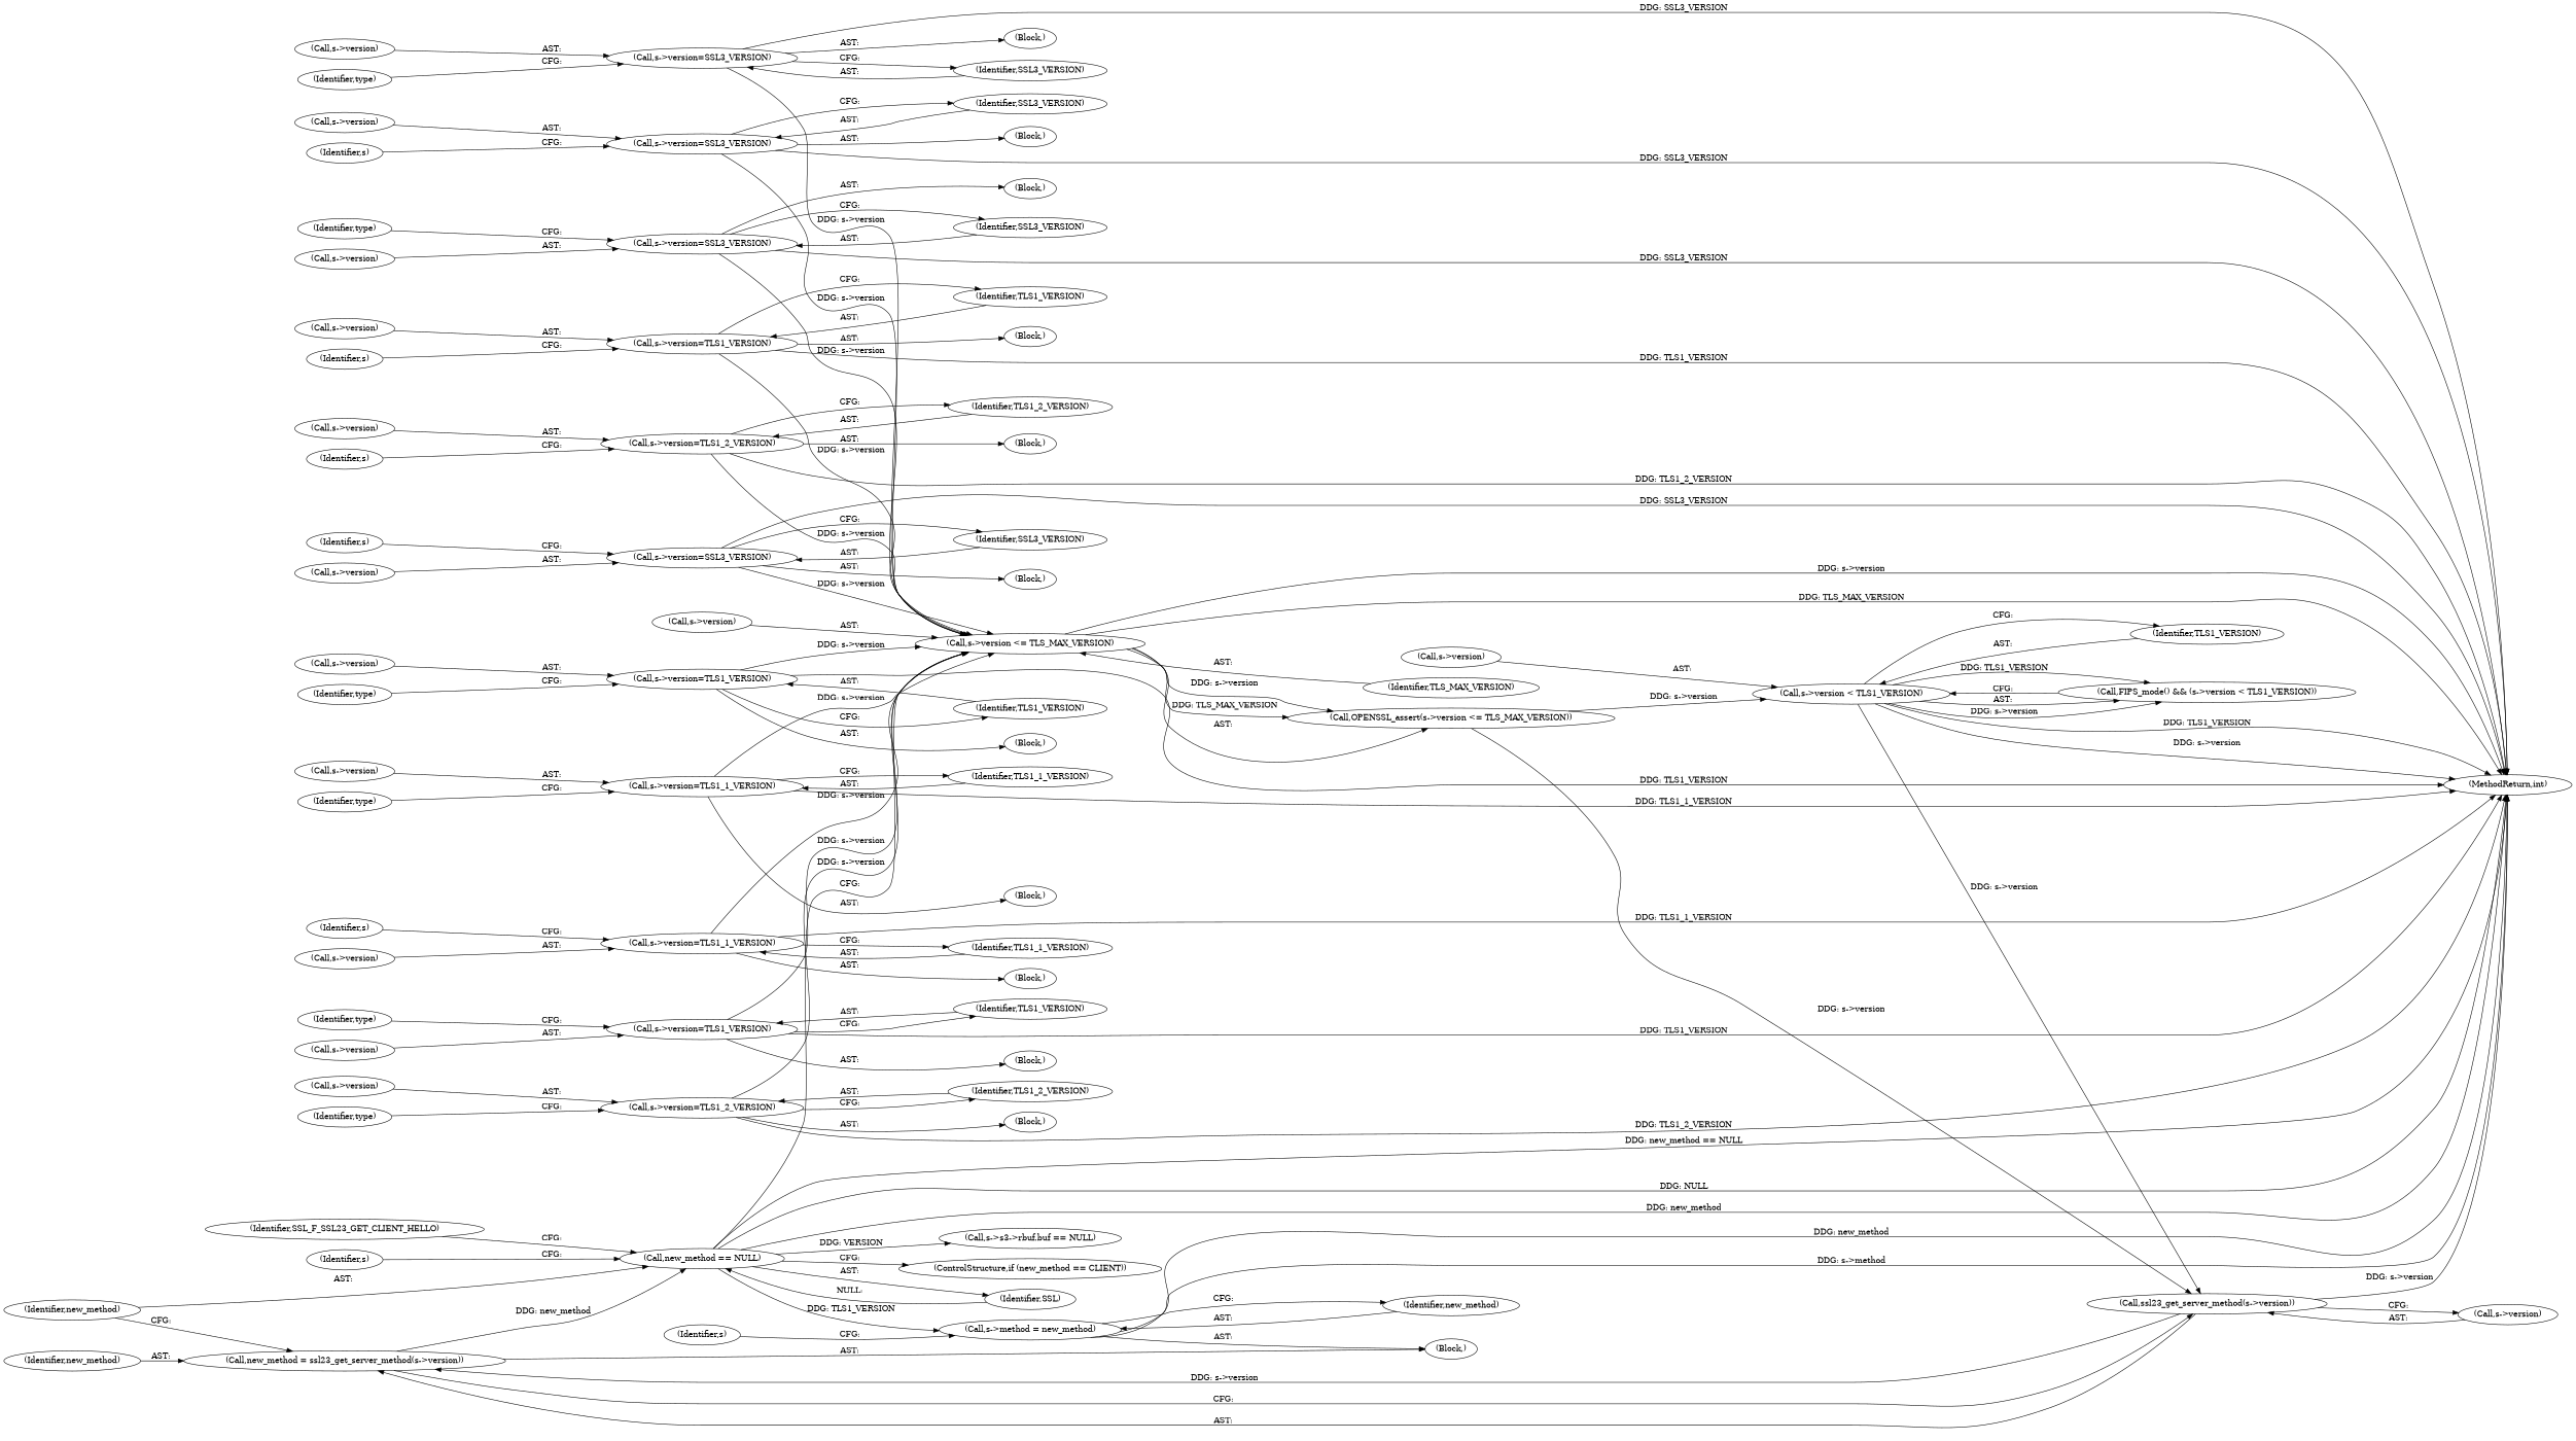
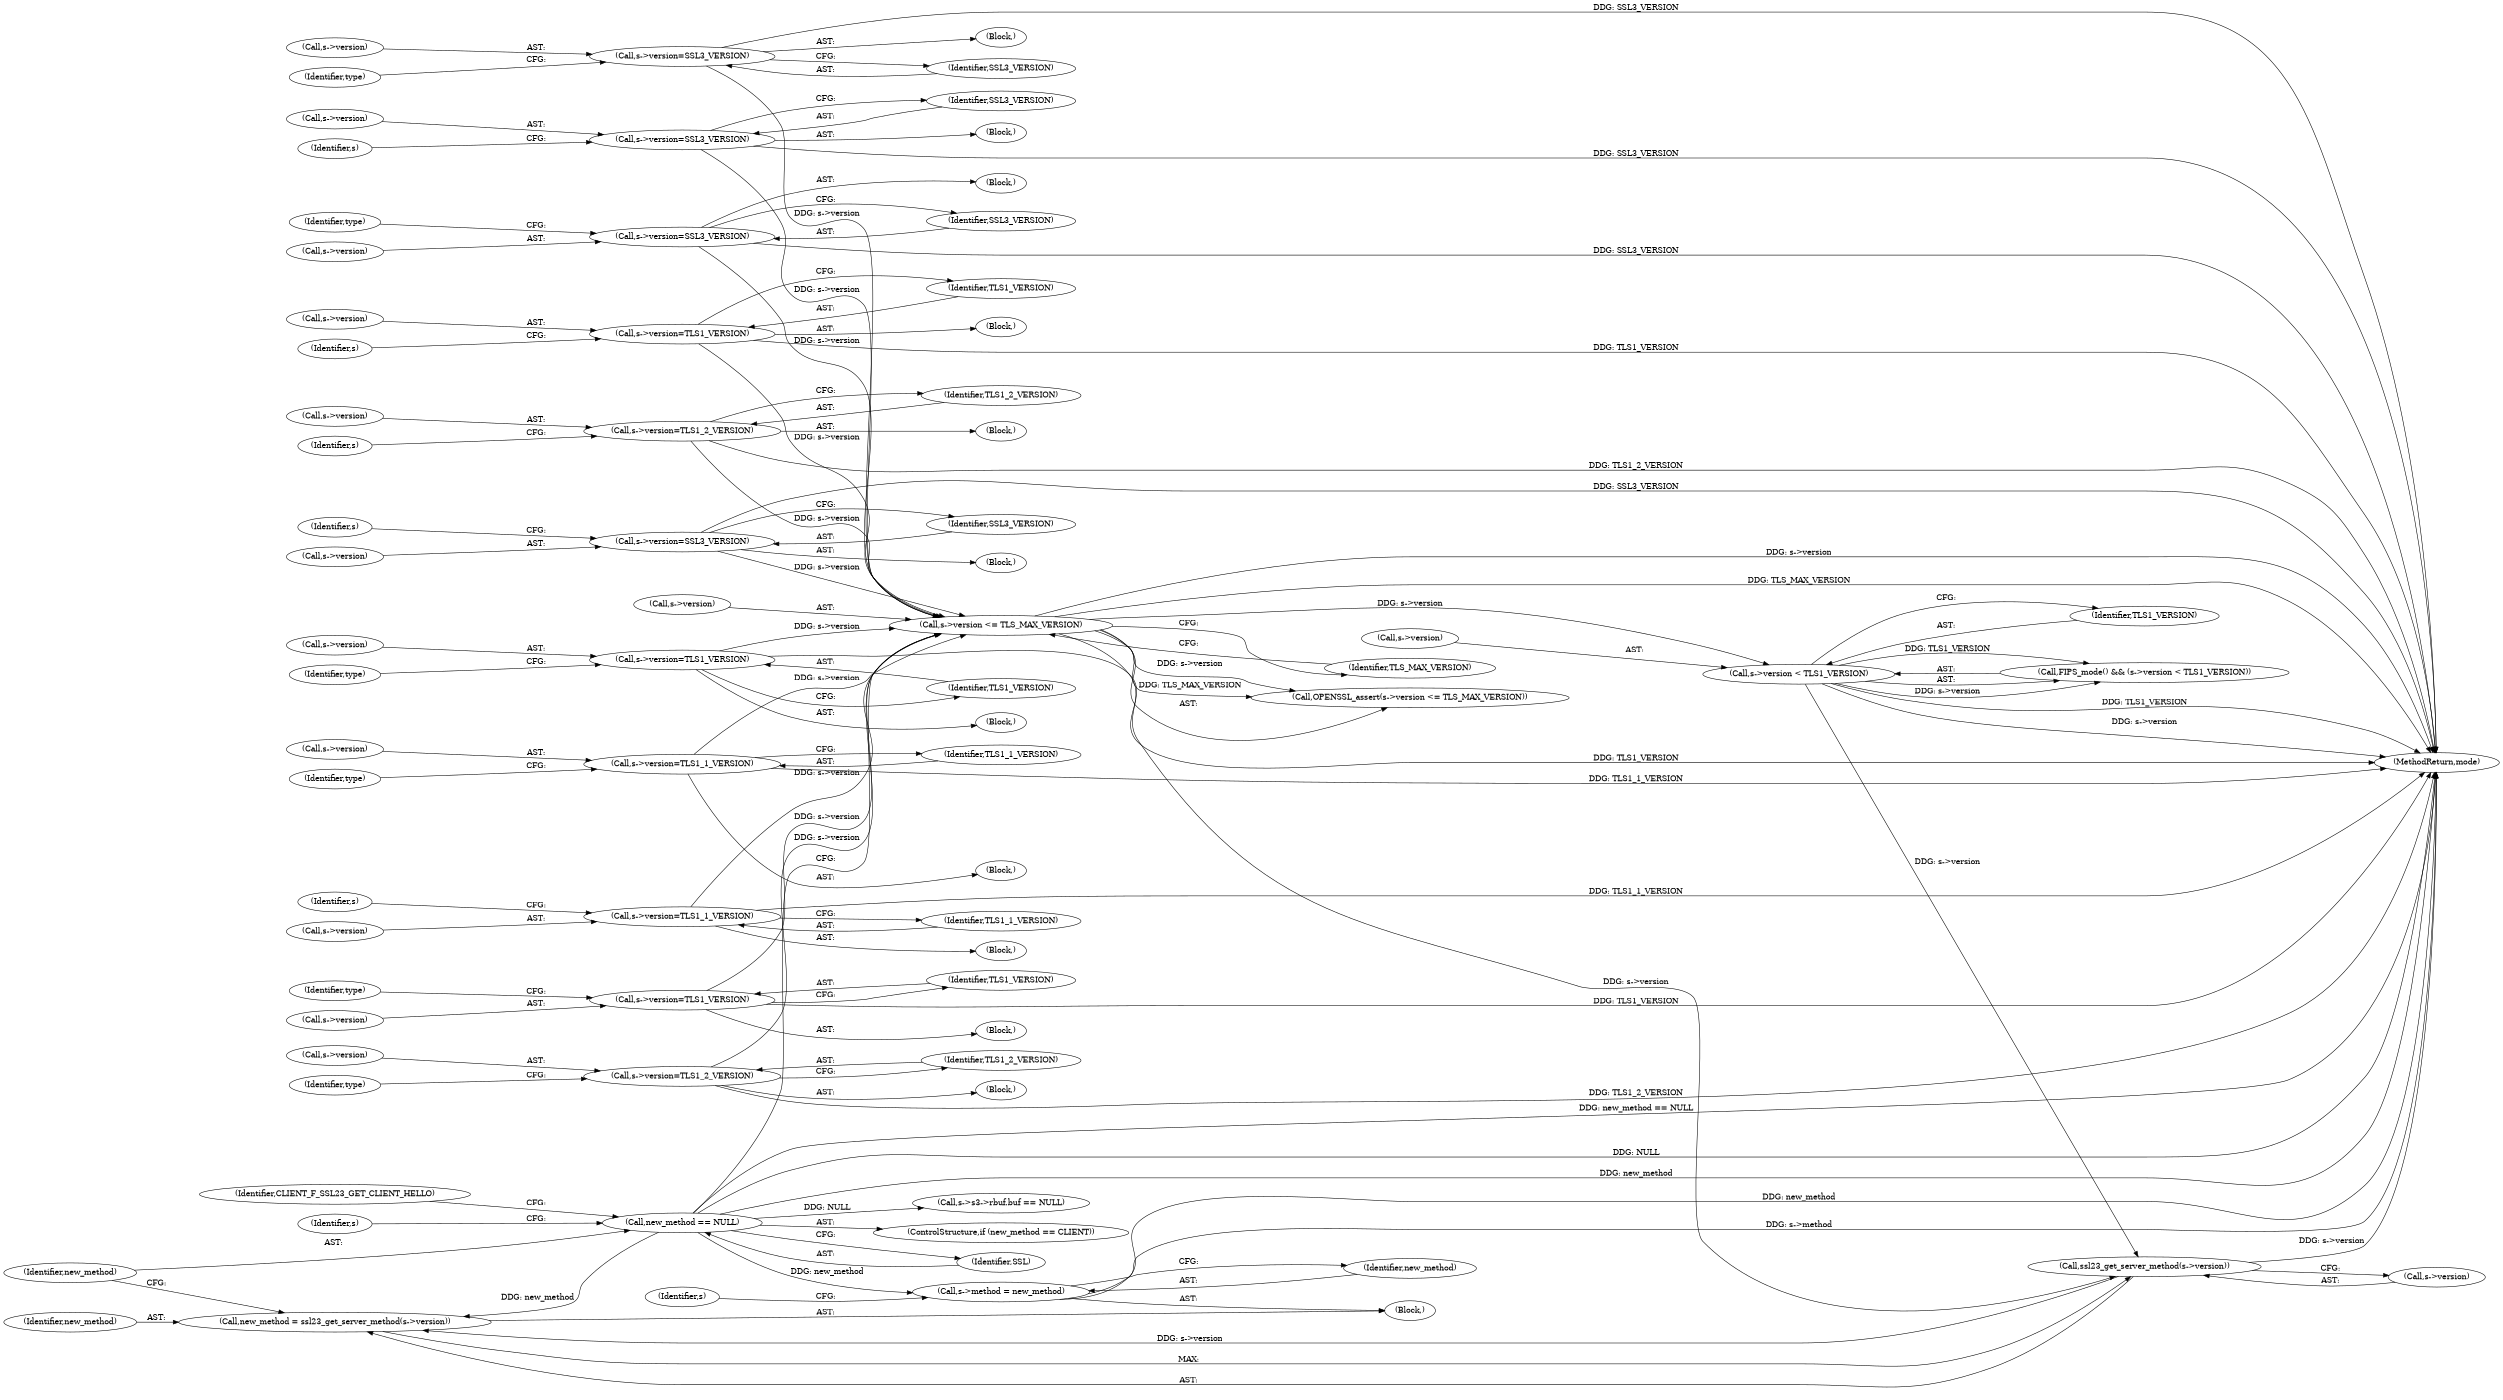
  digraph {
    rankdir=LR
    n1 [label="(Call,s->method = new_method)"]
    n2 [label="(Block,)"]
    n3 [label="(Identifier,new_method)"]
-   n4 [label="(MethodReturn,int)"]
+   n4 [label="(MethodReturn,mode)"]
    n5 [label="(Call,new_method == NULL)"]
    n6 [label="(Call,s->s3->rbuf.buf == NULL)"]
    n7 [label="(ControlStructure,if (new_method == CLIENT))"]
    n8 [label="(Identifier,SSL)"]
    n9 [label="(Call,s->version <= TLS_MAX_VERSION)"]
    n10 [label="(Call,new_method = ssl23_get_server_method(s->version))"]
    n11 [label="(Call,ssl23_get_server_method(s->version))"]
    n12 [label="(Call,s->version)"]
    n13 [label="(Call,s->version < TLS1_VERSION)"]
    n14 [label="(Identifier,TLS_MAX_VERSION)"]
    n15 [label="(Call,OPENSSL_assert(s->version <= TLS_MAX_VERSION))"]
    n16 [label="(Call,FIPS_mode() && (s->version < TLS1_VERSION))"]
    n17 [label="(Identifier,TLS1_VERSION)"]
    n18 [label="(Call,s->version=SSL3_VERSION)"]
    n19 [label="(Block,)"]
    n20 [label="(Identifier,SSL3_VERSION)"]
    n21 [label="(Call,s->version=SSL3_VERSION)"]
    n22 [label="(Identifier,SSL3_VERSION)"]
    n23 [label="(Block,)"]
    n24 [label="(Call,s->version=SSL3_VERSION)"]
    n25 [label="(Block,)"]
    n26 [label="(Identifier,SSL3_VERSION)"]
    n27 [label="(Call,s->version=TLS1_VERSION)"]
    n28 [label="(Identifier,TLS1_VERSION)"]
    n29 [label="(Block,)"]
    n30 [label="(Call,s->version=TLS1_2_VERSION)"]
    n31 [label="(Identifier,TLS1_2_VERSION)"]
    n32 [label="(Block,)"]
    n33 [label="(Call,s->version=SSL3_VERSION)"]
    n34 [label="(Identifier,SSL3_VERSION)"]
    n35 [label="(Block,)"]
    n36 [label="(Call,s->version=TLS1_VERSION)"]
    n37 [label="(Identifier,TLS1_VERSION)"]
    n38 [label="(Block,)"]
    n39 [label="(Call,s->version=TLS1_1_VERSION)"]
    n40 [label="(Block,)"]
    n41 [label="(Identifier,TLS1_1_VERSION)"]
    n42 [label="(Call,s->version=TLS1_1_VERSION)"]
    n43 [label="(Block,)"]
    n44 [label="(Identifier,TLS1_1_VERSION)"]
    n45 [label="(Call,s->version=TLS1_VERSION)"]
    n46 [label="(Block,)"]
    n47 [label="(Identifier,TLS1_VERSION)"]
    n48 [label="(Call,s->version=TLS1_2_VERSION)"]
    n49 [label="(Identifier,TLS1_2_VERSION)"]
    n50 [label="(Block,)"]
-   n51 [label="(Identifier,SSL_F_SSL23_GET_CLIENT_HELLO)"]
+   n51 [label="(Identifier,CLIENT_F_SSL23_GET_CLIENT_HELLO)"]
    n52 [label="(Identifier,s)"]
    n53 [label="(Call,s->version)"]
    n54 [label="(Call,s->version)"]
    n55 [label="(Call,s->version)"]
    n56 [label="(Identifier,type)"]
    n57 [label="(Identifier,s)"]
    n58 [label="(Call,s->version)"]
    n59 [label="(Identifier,s)"]
    n60 [label="(Identifier,type)"]
    n61 [label="(Identifier,new_method)"]
    n62 [label="(Call,s->version)"]
    n63 [label="(Call,s->version)"]
    n64 [label="(Call,s->version)"]
    n65 [label="(Identifier,s)"]
    n66 [label="(Call,s->version)"]
    n67 [label="(Call,s->version)"]
    n68 [label="(Call,s->version)"]
    n69 [label="(Identifier,type)"]
    n70 [label="(Call,s->version)"]
    n71 [label="(Identifier,type)"]
    n72 [label="(Identifier,s)"]
    n73 [label="(Call,s->version)"]
    n74 [label="(Identifier,s)"]
    n75 [label="(Identifier,s)"]
    n76 [label="(Call,s->version)"]
    n77 [label="(Identifier,new_method)"]
    n78 [label="(Identifier,type)"]
    n79 [label="(Identifier,type)"]
    n1 -> n2 [label="AST: "]
    n1 -> n3 [label="CFG: "]
    n1 -> n4 [label="DDG: new_method"]
    n1 -> n4 [label="DDG: s->method"]
    n3 -> n1 [label="AST: "]
-   n5 -> n1 [label="DDG: TLS1_VERSION"]
+   n5 -> n1 [label="DDG: new_method"]
    n5 -> n4 [label="DDG: new_method == NULL"]
    n5 -> n4 [label="DDG: NULL"]
    n5 -> n4 [label="DDG: new_method"]
-   n5 -> n6 [label="DDG: VERSION"]
-   n5 -> n7 [label="CFG: "]
-   n5 -> n8 [label="AST: "]
+   n5 -> n6 [label="DDG: NULL"]
+   n5 -> n7 [label="AST: "]
+   n5 -> n8 [label="CFG: "]
    n5 -> n9 [label="CFG: "]
-   n8 -> n5 [label="NULL: "]
+   n8 -> n5 [label="AST: "]
    n9 -> n4 [label="DDG: TLS_MAX_VERSION"]
    n9 -> n4 [label="DDG: s->version"]
-   n15 -> n11 [label="DDG: s->version"]
-   n15 -> n13 [label="DDG: s->version"]
+   n9 -> n11 [label="DDG: s->version"]
+   n9 -> n13 [label="DDG: s->version"]
+   n9 -> n14 [label="CFG: "]
    n9 -> n15 [label="AST: "]
    n9 -> n15 [label="DDG: s->version"]
    n9 -> n15 [label="DDG: TLS_MAX_VERSION"]
    n10 -> n2 [label="AST: "]
-   n10 -> n5 [label="DDG: new_method"]
-   n10 -> n11 [label="CFG: "]
+   n5 -> n10 [label="DDG: new_method"]
+   n10 -> n11 [label="MAX: "]
    n11 -> n4 [label="DDG: s->version"]
    n11 -> n10 [label="AST: "]
    n11 -> n10 [label="DDG: s->version"]
    n11 -> n12 [label="CFG: "]
    n12 -> n11 [label="AST: "]
    n13 -> n4 [label="DDG: TLS1_VERSION"]
    n13 -> n4 [label="DDG: s->version"]
    n13 -> n11 [label="DDG: s->version"]
    n13 -> n16 [label="AST: "]
    n13 -> n16 [label="DDG: s->version"]
    n13 -> n16 [label="DDG: TLS1_VERSION"]
    n13 -> n17 [label="CFG: "]
-   n14 -> n9 [label="AST: "]
-   n16 -> n13 [label="CFG: "]
+   n14 -> n9 [label="CFG: "]
+   n16 -> n13 [label="AST: "]
    n17 -> n13 [label="AST: "]
    n18 -> n4 [label="DDG: SSL3_VERSION"]
    n18 -> n9 [label="DDG: s->version"]
    n18 -> n19 [label="AST: "]
    n18 -> n20 [label="CFG: "]
    n20 -> n18 [label="AST: "]
    n21 -> n4 [label="DDG: SSL3_VERSION"]
    n21 -> n9 [label="DDG: s->version"]
    n21 -> n22 [label="CFG: "]
    n21 -> n23 [label="AST: "]
    n22 -> n21 [label="AST: "]
    n24 -> n4 [label="DDG: SSL3_VERSION"]
    n24 -> n9 [label="DDG: s->version"]
    n24 -> n25 [label="AST: "]
    n24 -> n26 [label="CFG: "]
    n26 -> n24 [label="AST: "]
    n27 -> n4 [label="DDG: TLS1_VERSION"]
    n27 -> n9 [label="DDG: s->version"]
    n27 -> n28 [label="CFG: "]
    n27 -> n29 [label="AST: "]
    n28 -> n27 [label="AST: "]
    n30 -> n4 [label="DDG: TLS1_2_VERSION"]
    n30 -> n9 [label="DDG: s->version"]
    n30 -> n31 [label="CFG: "]
    n30 -> n32 [label="AST: "]
    n31 -> n30 [label="AST: "]
    n33 -> n4 [label="DDG: SSL3_VERSION"]
    n33 -> n9 [label="DDG: s->version"]
    n33 -> n34 [label="CFG: "]
    n33 -> n35 [label="AST: "]
    n34 -> n33 [label="AST: "]
    n36 -> n4 [label="DDG: TLS1_VERSION"]
    n36 -> n9 [label="DDG: s->version"]
    n36 -> n37 [label="CFG: "]
    n36 -> n38 [label="AST: "]
    n37 -> n36 [label="AST: "]
    n39 -> n4 [label="DDG: TLS1_1_VERSION"]
    n39 -> n9 [label="DDG: s->version"]
    n39 -> n40 [label="AST: "]
    n39 -> n41 [label="CFG: "]
    n41 -> n39 [label="AST: "]
    n42 -> n4 [label="DDG: TLS1_1_VERSION"]
    n42 -> n9 [label="DDG: s->version"]
    n42 -> n43 [label="AST: "]
    n42 -> n44 [label="CFG: "]
    n44 -> n42 [label="AST: "]
    n45 -> n4 [label="DDG: TLS1_VERSION"]
    n45 -> n9 [label="DDG: s->version"]
    n45 -> n46 [label="AST: "]
    n45 -> n47 [label="CFG: "]
    n47 -> n45 [label="AST: "]
    n48 -> n4 [label="DDG: TLS1_2_VERSION"]
    n48 -> n9 [label="DDG: s->version"]
    n48 -> n49 [label="CFG: "]
    n48 -> n50 [label="AST: "]
    n49 -> n48 [label="AST: "]
    n51 -> n5 [label="CFG: "]
    n52 -> n33 [label="CFG: "]
    n53 -> n27 [label="AST: "]
    n54 -> n30 [label="AST: "]
    n55 -> n33 [label="AST: "]
    n56 -> n24 [label="CFG: "]
    n57 -> n27 [label="CFG: "]
    n58 -> n24 [label="AST: "]
    n59 -> n42 [label="CFG: "]
    n60 -> n45 [label="CFG: "]
    n61 -> n10 [label="AST: "]
    n62 -> n36 [label="AST: "]
    n63 -> n39 [label="AST: "]
    n64 -> n45 [label="AST: "]
    n65 -> n30 [label="CFG: "]
    n66 -> n21 [label="AST: "]
    n67 -> n9 [label="AST: "]
    n68 -> n18 [label="AST: "]
    n69 -> n18 [label="CFG: "]
    n70 -> n13 [label="AST: "]
    n71 -> n39 [label="CFG: "]
    n72 -> n5 [label="CFG: "]
    n73 -> n42 [label="AST: "]
    n74 -> n1 [label="CFG: "]
    n75 -> n21 [label="CFG: "]
    n76 -> n48 [label="AST: "]
    n77 -> n5 [label="AST: "]
    n77 -> n10 [label="CFG: "]
    n78 -> n48 [label="CFG: "]
    n79 -> n36 [label="CFG: "]
  }
